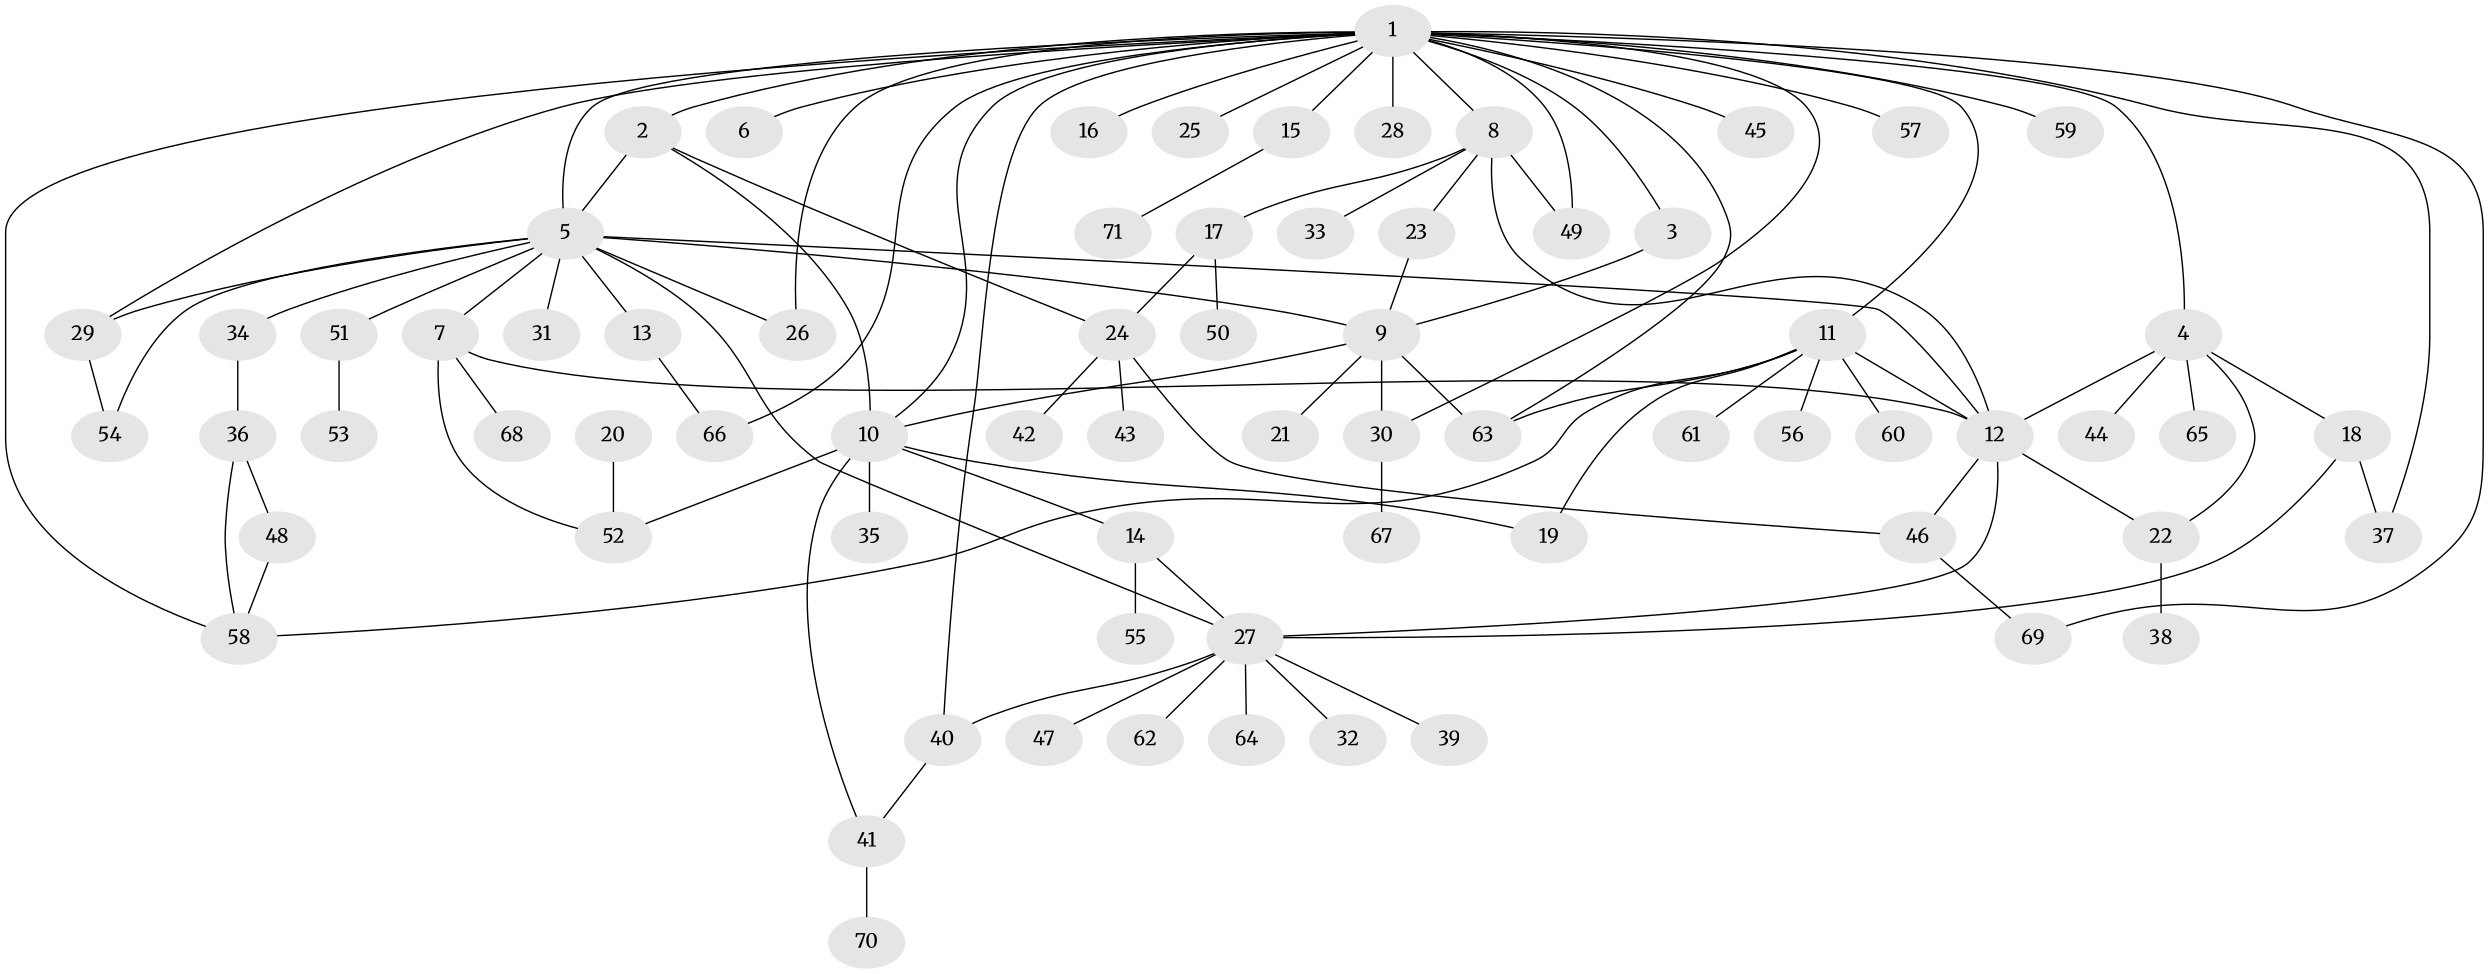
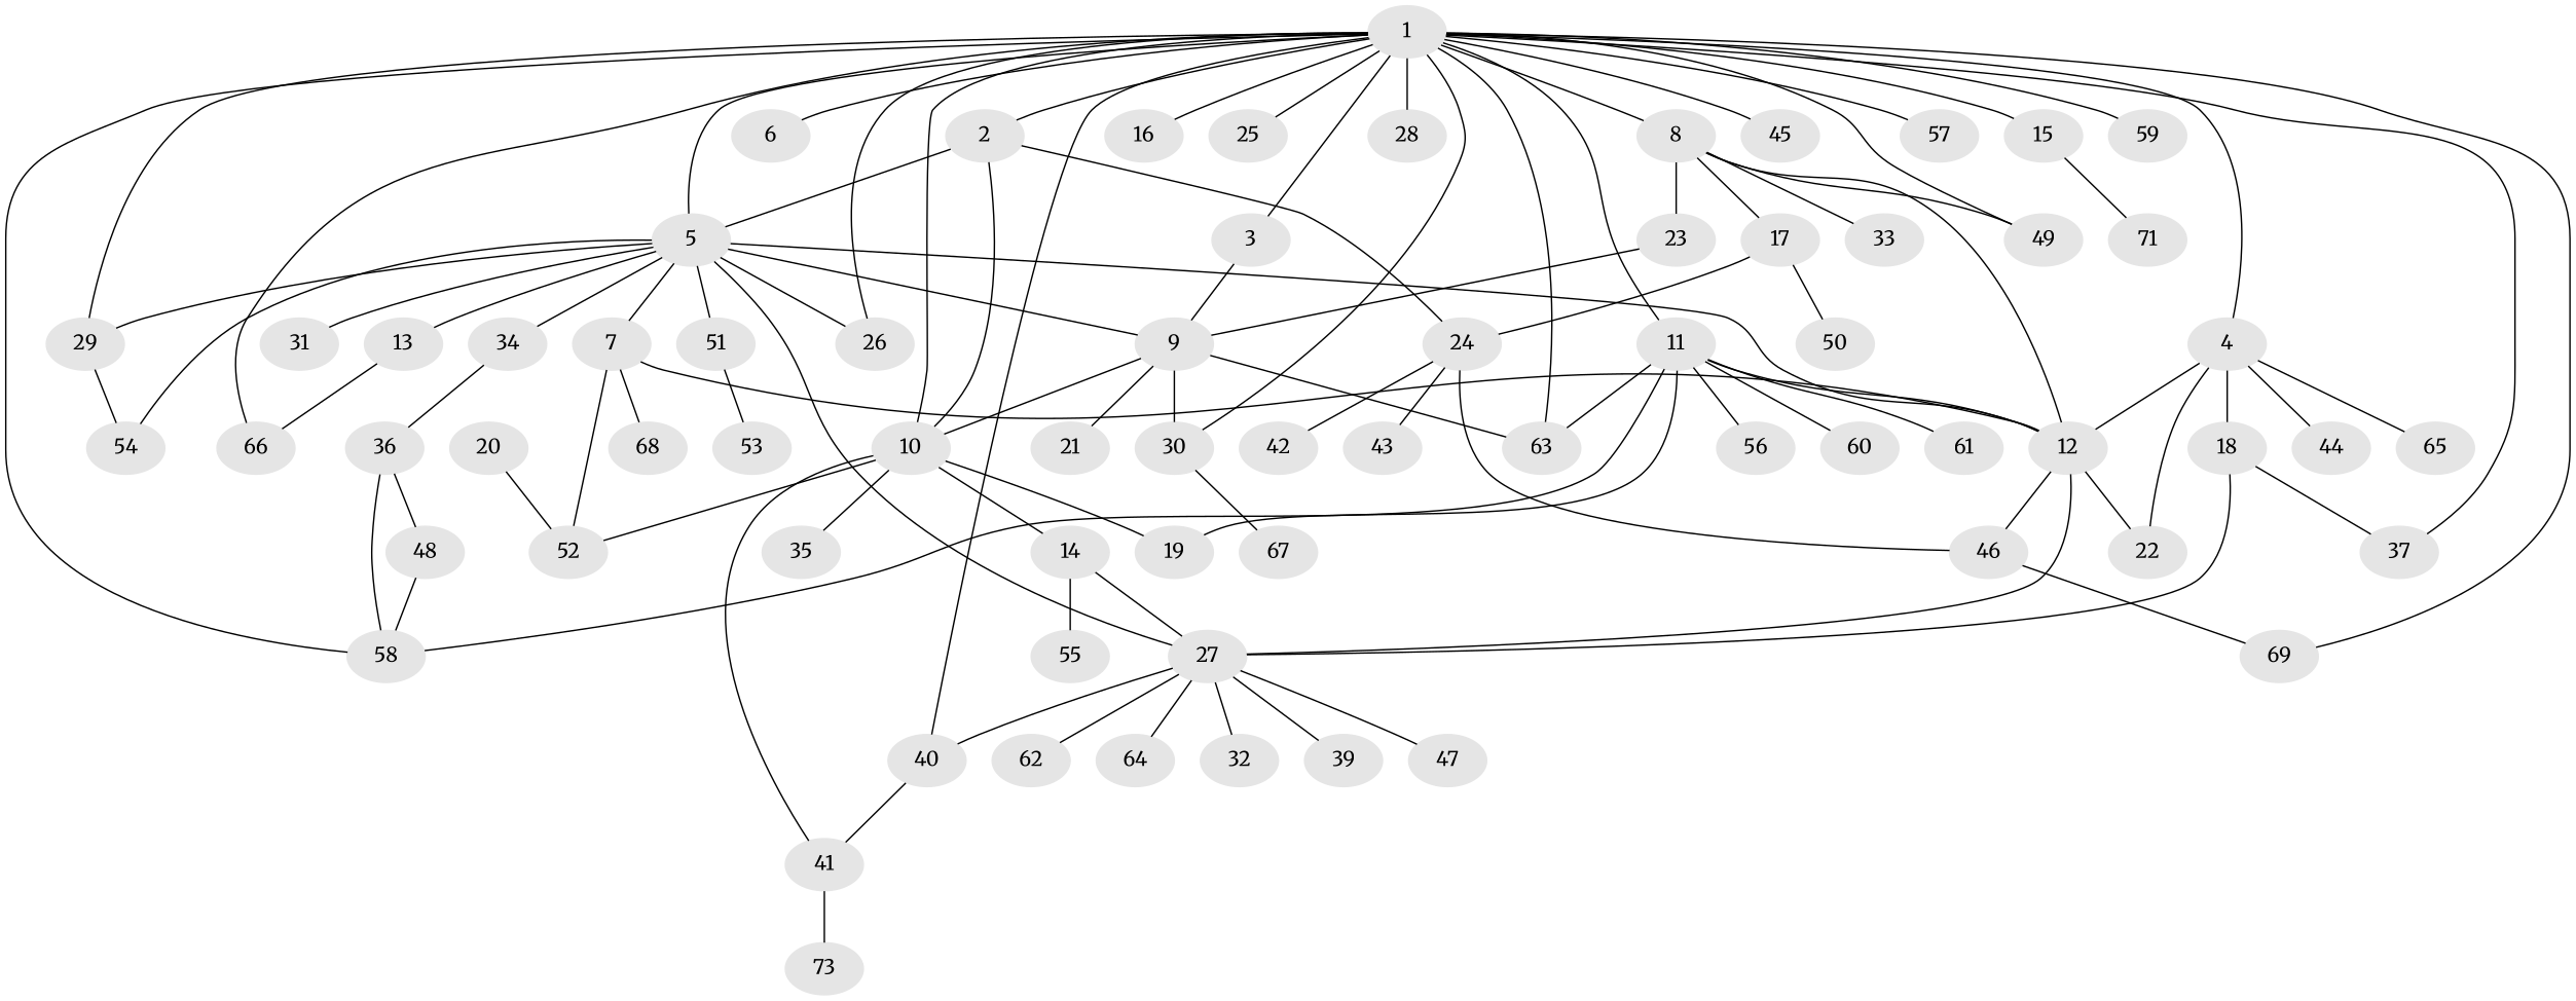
  graph {
    fontname=Merriweather
    node [color=gray90 fontname=Merriweather style=filled]
    edge [fontname=Merriweather]
    1
    2
    3
    4
    5
    6
    8
    10
    11
    15
    16
    25
    26
    28
    29
    30
    37
    40
    45
    49
    57
    58
    59
    63
    66
    69
    24
    9
    12
    18
    22
    44
    65
    7
    13
    27
    31
    34
    51
    54
    17
    23
    33
    52
    14
    19
    35
    41
    56
    60
    61
    71
    67
    46
    42
    43
    21
-   38
    68
    32
    39
    47
    62
    64
    36
    53
    50
    55
-   70
+   70 [label=73]
    20
    48
    1 -- 2
    1 -- 3
    1 -- 4
    1 -- 5
    1 -- 6
    1 -- 8
    1 -- 10
    1 -- 11
    1 -- 15
    1 -- 16
    1 -- 25
    1 -- 26
    1 -- 28
    1 -- 29
    1 -- 30
    1 -- 37
    1 -- 40
    1 -- 45
    1 -- 49
    1 -- 57
    1 -- 58
    1 -- 59
    1 -- 63
    1 -- 66
    1 -- 69
    2 -- 5
    2 -- 10
    2 -- 24
    3 -- 9
    4 -- 12
    4 -- 18
    4 -- 22
    4 -- 44
    4 -- 65
    5 -- 26
    5 -- 29
    5 -- 9
    5 -- 12
    5 -- 7
    5 -- 13
    5 -- 27
    5 -- 31
    5 -- 34
    5 -- 51
    5 -- 54
    8 -- 49
    8 -- 12
    8 -- 17
    8 -- 23
    8 -- 33
    10 -- 52
    10 -- 14
    10 -- 19
    10 -- 35
    10 -- 41
    11 -- 58
    11 -- 63
    11 -- 12
    11 -- 19
    11 -- 56
    11 -- 60
    11 -- 61
    15 -- 71
    29 -- 54
    30 -- 67
    40 -- 41
    24 -- 46
    24 -- 42
    24 -- 43
    9 -- 10
    9 -- 30
    9 -- 63
    9 -- 21
    12 -- 22
    12 -- 27
    12 -- 46
    18 -- 37
    18 -- 27
-   22 -- 38
    7 -- 12
    7 -- 52
    7 -- 68
    13 -- 66
    27 -- 40
    27 -- 32
    27 -- 39
    27 -- 47
    27 -- 62
    27 -- 64
    34 -- 36
    51 -- 53
    17 -- 24
    17 -- 50
    23 -- 9
    14 -- 27
    14 -- 55
    41 -- 70
    46 -- 69
    36 -- 58
    36 -- 48
    20 -- 52
    48 -- 58
  }
